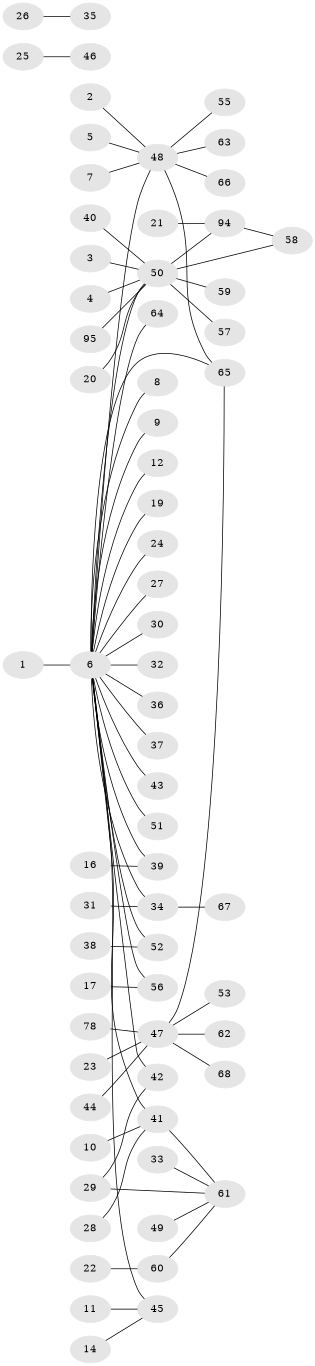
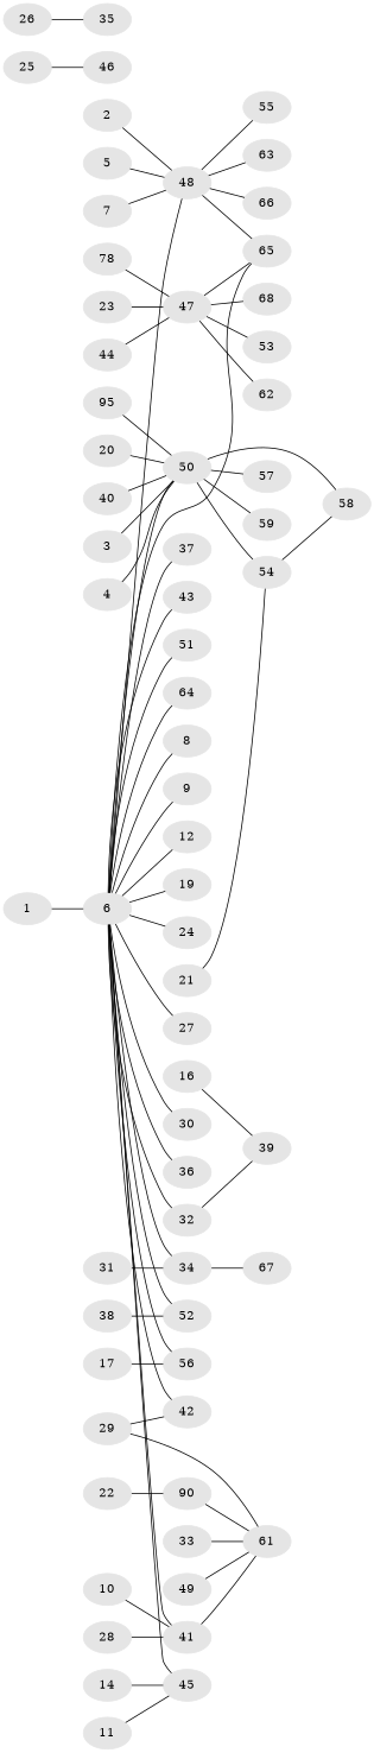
  graph {
    rankdir=LR
    node [color=gray90 style=filled]
    edge [weight=1.0]
    1
    6
    48
    50
    8
    9
    12
    19
    24
    27
    30
    32
    34
    36
    37
    39
    41
    42
    43
    45
    51
    52
    56
    64
    65
    2
    55
    63
    66
    3
-   54 [label=94]
+   54
    57
    58
    59
    4
    5
    67
    61
    7
    10
    11
    14
    n43 [label=95]
    16
    17
    n46 [label=78]
    47
    53
    62
    68
    20
    21
    22
-   60
+   60 [label=90]
    23
    25
    46
    26
    35
    28
    29
    31
    33
    38
    40
    44
    49
    1 -- 6
    6 -- 48
    6 -- 50
    6 -- 8
    6 -- 9
    6 -- 12
    6 -- 19
    6 -- 24
    6 -- 27
    6 -- 30
    6 -- 32
    6 -- 34
    6 -- 36
    6 -- 37
-   6 -- 39
+   32 -- 39
    6 -- 41
    6 -- 42
    6 -- 43
    6 -- 45
    6 -- 51
    6 -- 52
    6 -- 56
    6 -- 64
    6 -- 65
    48 -- 65
    48 -- 55
    48 -- 63
    48 -- 66
    50 -- 54
    50 -- 57
    50 -- 58
    50 -- 59
    34 -- 67
    41 -- 61
    2 -- 48
    3 -- 50
    54 -- 58
    4 -- 50
    5 -- 48
    7 -- 48
    10 -- 41
    11 -- 45
    14 -- 45
    n43 -- 50
    16 -- 39
    17 -- 56
    n46 -- 47
    47 -- 65
    47 -- 53
    47 -- 62
    47 -- 68
    20 -- 50
    21 -- 54
    22 -- 60
    60 -- 61
    23 -- 47
    25 -- 46
    26 -- 35
    28 -- 41
    29 -- 42
    29 -- 61
    31 -- 34
    33 -- 61
    38 -- 52
    40 -- 50
    44 -- 47
    49 -- 61
  }
